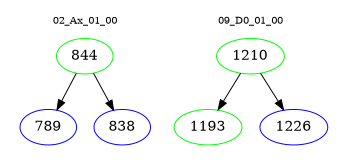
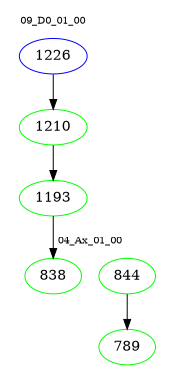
  digraph {
    node [color=green]
    edge [color=black]
    n1 [label=844]
-   n2 [color=blue label=789]
-   n3 [color=blue label=838]
+   n2 [label=789]
+   n3 [label=838]
    n4 [label=1210]
    n5 [label=1193]
    n6 [color=blue label=1226]
    subgraph cluster_1 {
      color=white
      fontsize=10
-     label="02_Ax_01_00"
+     label="04_Ax_01_00"
      n1
      n2
      n3
    }
    subgraph cluster_2 {
      color=white
      fontsize=10
      label="09_D0_01_00"
      n4
      n5
      n6
    }
    n1 -> n2
-   n1 -> n3
+   n5 -> n3
    n4 -> n5
-   n4 -> n6
+   n6 -> n4
  }
